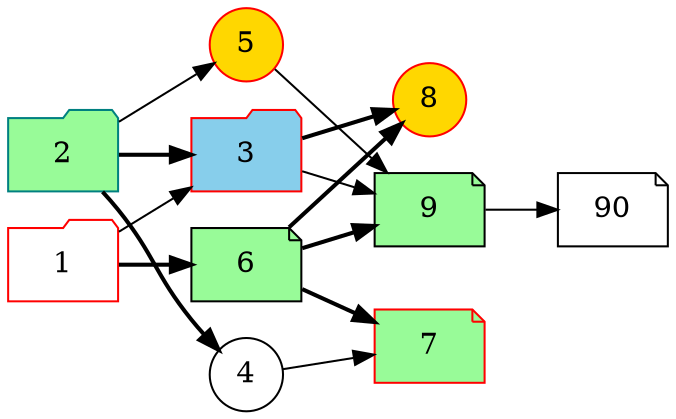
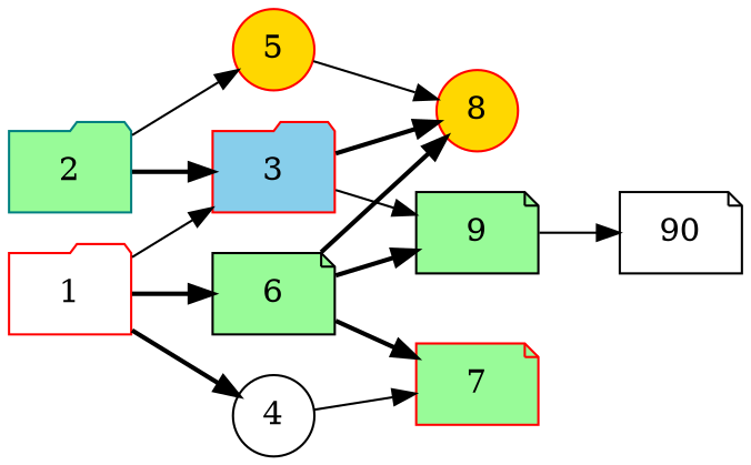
  digraph {
    rankdir=LR
    node [alpha=0.19 color=red fillcolor=palegreen shape=note style=filled]
    edge [style=bold]
    1 [alpha=0.06 expect_size=48039936 fillcolor=white shape=folder]
    3 [alpha=0.14 expect_size=34887680 fillcolor=skyblue shape=folder]
    4 [alpha=0.16 color=black expect_size=31778816 fillcolor=white shape=circle]
    6 [color=black expect_size=9635840]
    8 [alpha=0.08 expect_size=11967488 fillcolor=gold shape=circle]
    9 [alpha=0.12 color=black expect_size=34058240]
    7 [expect_size=7846912]
    n8 [alpha=0.04 color=black expect_size=45793280 fillcolor=white label=90]
    2 [alpha=0.04 color=teal expect_size=37132288 shape=folder]
    5 [alpha=0.12 expect_size=48804864 fillcolor=gold shape=circle]
    1 -> 3 [style=solid]
-   2 -> 4
+   1 -> 4
    1 -> 6
    3 -> 8
    3 -> 9 [style=solid]
    4 -> 7 [style=solid]
    6 -> 8
    6 -> 9
    6 -> 7
    9 -> n8 [style=solid]
    2 -> 3
    2 -> 5 [style=solid]
-   5 -> 9 [style=solid]
+   5 -> 8 [style=solid]
  }
